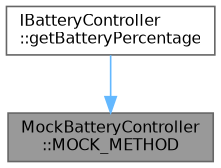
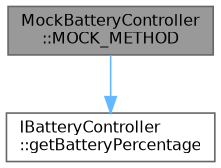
  digraph {
    rankdir=TB
    node [fontname=Helvetica fontsize=10 shape=box style=filled]
    n1 [color=gray40 fillcolor=grey60 fontcolor=black height=0.2 label="MockBatteryController\l::MOCK_METHOD" width=0.4]
    n2 [color=grey40 fillcolor=white height=0.2 label="IBatteryController\l::getBatteryPercentage" width=0.4]
-   n2 -> n1 [color=steelblue1 fontname=Helvetica fontsize=10 labelfontname=Helvetica labelfontsize=10 style=solid]
+   n1 -> n2 [color=steelblue1 fontname=Helvetica fontsize=10 labelfontname=Helvetica labelfontsize=10 style=solid]
  }
